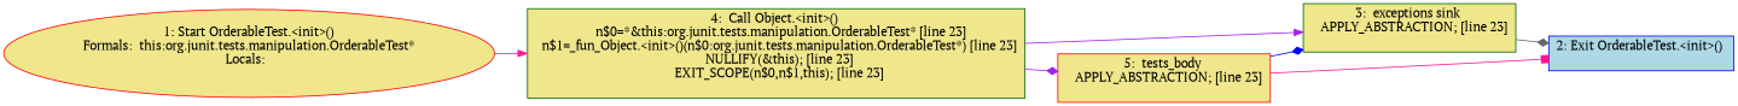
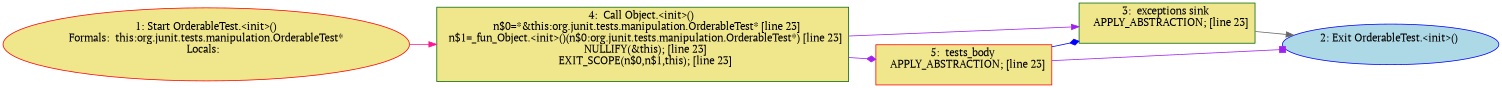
  digraph {
    fontname="PT Serif"
    rankdir=LR
    node [color=red fillcolor=khaki fontname="PT Serif" style=filled shape=box]
    edge [arrowhead=normal color=deeppink fontname="PT Serif"]
    n1 [label="1: Start OrderableTest.<init>()\nFormals:  this:org.junit.tests.manipulation.OrderableTest*\nLocals:  \n  " shape=""]
    n2 [color=darkgreen label="4:  Call Object.<init>() \n   n$0=*&this:org.junit.tests.manipulation.OrderableTest* [line 23]\n  n$1=_fun_Object.<init>()(n$0:org.junit.tests.manipulation.OrderableTest*) [line 23]\n  NULLIFY(&this); [line 23]\n  EXIT_SCOPE(n$0,n$1,this); [line 23]\n "]
    n3 [color=darkgreen label="3:  exceptions sink \n   APPLY_ABSTRACTION; [line 23]\n "]
    n4 [label="5:  tests_body \n   APPLY_ABSTRACTION; [line 23]\n "]
-   n5 [color=blue fillcolor=lightblue label="2: Exit OrderableTest.<init>() \n  "]
+   n5 [color=blue fillcolor=lightblue label="2: Exit OrderableTest.<init>() \n  " shape=""]
    n1 -> n2
    n2 -> n3 [color=purple]
    n2 -> n4 [arrowhead=diamond color=purple]
-   n3 -> n5 [arrowhead=diamond color=gray40]
+   n3 -> n5 [color=gray40]
    n4 -> n3 [arrowhead=diamond color=blue]
-   n4 -> n5 [arrowhead=box]
+   n4 -> n5 [arrowhead=box color=purple]
  }
